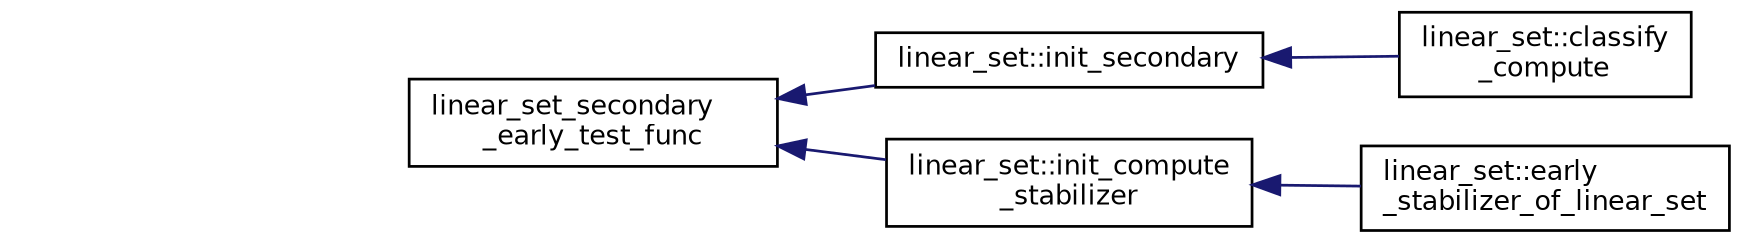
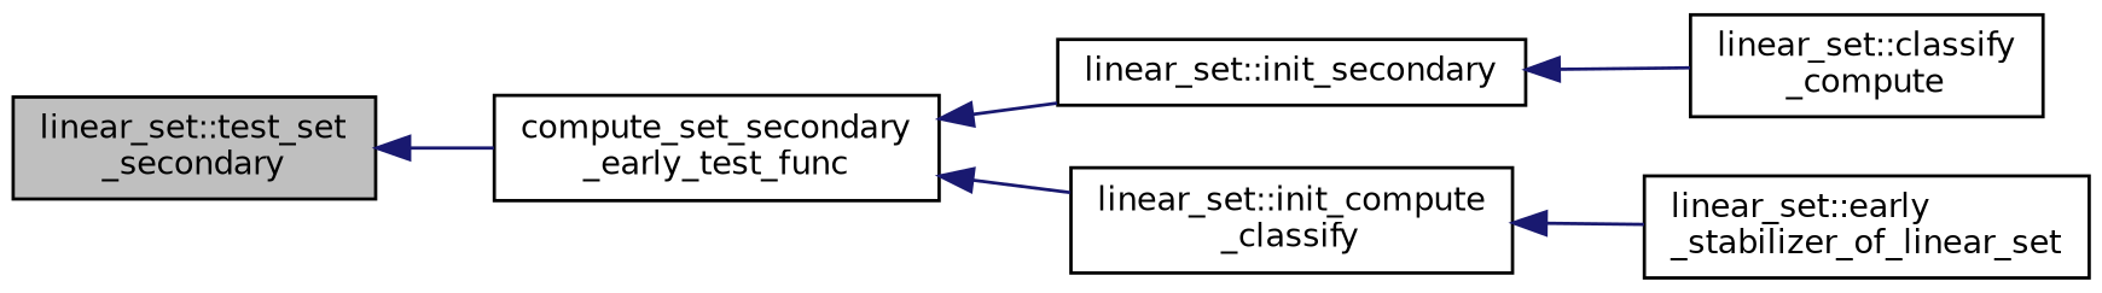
  digraph {
    rankdir=LR
    node [color=black fillcolor=white fontname=Helvetica fontsize=10 shape=record style=filled]
    edge [color=midnightblue dir=back fontname=Helvetica fontsize=10 labelfontname=Helvetica labelfontsize=10 style=solid]
-   n2 [height=0.2 label="linear_set_secondary\l_early_test_func" width=0.4]
+   n1 [fillcolor=grey75 fontcolor=black height=0.2 label="linear_set::test_set\l_secondary" width=0.4]
+   n2 [height=0.2 label="compute_set_secondary\l_early_test_func" width=0.4]
    n3 [height=0.2 label="linear_set::init_secondary" width=0.4]
-   n4 [height=0.2 label="linear_set::init_compute\l_stabilizer" width=0.4]
+   n4 [height=0.2 label="linear_set::init_compute\l_classify" width=0.4]
    n5 [height=0.2 label="linear_set::classify\l_compute" width=0.4]
    n6 [height=0.2 label="linear_set::early\l_stabilizer_of_linear_set" width=0.4]
+   n1 -> n2
    n2 -> n3
    n2 -> n4
    n3 -> n5
    n4 -> n6
  }
